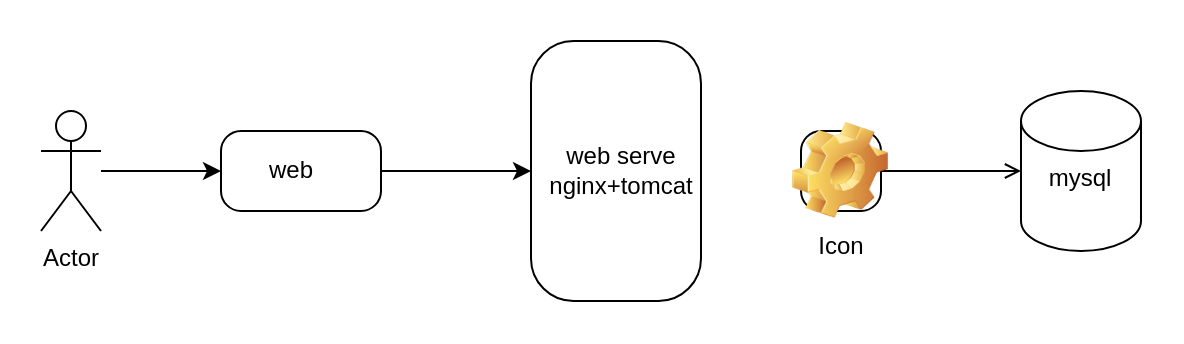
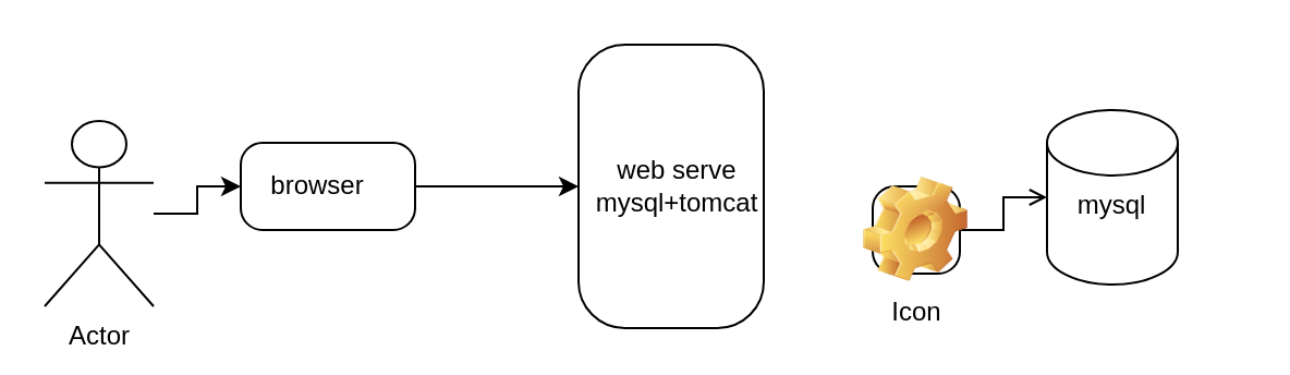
  <mxCell id="0" />
  <mxCell id="1" parent="0" />
  <mxCell id="2" value="" style="edgeStyle=orthogonalEdgeStyle;rounded=0;orthogonalLoop=1;jettySize=auto;html=1;" edge="1" parent="1" source="3" target="5"><mxGeometry relative="1" as="geometry" /></mxCell>
- <mxCell id="3" value="Actor" style="shape=umlActor;verticalLabelPosition=bottom;verticalAlign=top;html=1;outlineConnect=0;" vertex="1" parent="1"><mxGeometry x="20" y="55" width="30" height="60" as="geometry" /></mxCell>
+ <mxCell id="3" value="Actor" style="shape=umlActor;verticalLabelPosition=bottom;verticalAlign=top;html=1;outlineConnect=0;" vertex="1" parent="1"><mxGeometry x="20" y="55" width="50" height="85" as="geometry" /></mxCell>
  <mxCell id="4" value="" style="edgeStyle=orthogonalEdgeStyle;rounded=0;orthogonalLoop=1;jettySize=auto;html=1;fontFamily=Helvetica;fontSize=12;fontColor=default;" edge="1" parent="1" source="5" target="6"><mxGeometry relative="1" as="geometry" /></mxCell>
  <mxCell id="5" value="&lt;div style=&quot;&quot;&gt;&lt;br&gt;&lt;/div&gt;" style="rounded=1;whiteSpace=wrap;html=1;verticalAlign=top;align=center;arcSize=25;" vertex="1" parent="1"><mxGeometry x="110" y="65" width="80" height="40" as="geometry" /></mxCell>
  <mxCell id="6" value="" style="rounded=1;whiteSpace=wrap;html=1;verticalAlign=top;arcSize=25;" vertex="1" parent="1"><mxGeometry x="265" y="20" width="85" height="130" as="geometry" /></mxCell>
- <mxCell id="7" value="web serve&lt;div&gt;nginx+tomcat&lt;/div&gt;" style="text;html=1;align=center;verticalAlign=middle;resizable=0;points=[];autosize=1;strokeColor=none;fillColor=none;fontFamily=Helvetica;fontSize=12;fontColor=default;" vertex="1" parent="1"><mxGeometry x="260" y="65" width="100" height="40" as="geometry" /></mxCell>
- <mxCell id="8" value="web" style="text;html=1;align=center;verticalAlign=middle;resizable=0;points=[];autosize=1;strokeColor=none;fillColor=none;fontFamily=Helvetica;fontSize=12;fontColor=default;" vertex="1" parent="1"><mxGeometry x="110" y="70" width="70" height="30" as="geometry" /></mxCell>
- <mxCell id="9" value="mysql" style="shape=cylinder3;whiteSpace=wrap;html=1;boundedLbl=1;backgroundOutline=1;size=15;rounded=1;strokeColor=default;align=center;verticalAlign=top;arcSize=25;fontFamily=Helvetica;fontSize=12;fontColor=default;fillColor=default;" vertex="1" parent="1"><mxGeometry x="510" y="45" width="60" height="80" as="geometry" /></mxCell>
+ <mxCell id="7" value="web serve&lt;div&gt;mysql+tomcat&lt;/div&gt;" style="text;html=1;align=center;verticalAlign=middle;resizable=0;points=[];autosize=1;strokeColor=none;fillColor=none;fontFamily=Helvetica;fontSize=12;fontColor=default;" vertex="1" parent="1"><mxGeometry x="260" y="65" width="100" height="40" as="geometry" /></mxCell>
+ <mxCell id="8" value="browser" style="text;html=1;align=center;verticalAlign=middle;resizable=0;points=[];autosize=1;strokeColor=none;fillColor=none;fontFamily=Helvetica;fontSize=12;fontColor=default;" vertex="1" parent="1"><mxGeometry x="110" y="70" width="70" height="30" as="geometry" /></mxCell>
+ <mxCell id="9" value="mysql" style="shape=cylinder3;whiteSpace=wrap;html=1;boundedLbl=1;backgroundOutline=1;size=15;rounded=1;strokeColor=default;align=center;verticalAlign=top;arcSize=25;fontFamily=Helvetica;fontSize=12;fontColor=default;fillColor=default;" vertex="1" parent="1"><mxGeometry x="480" y="50" width="60" height="80" as="geometry" /></mxCell>
  <mxCell id="10" value="" style="edgeStyle=orthogonalEdgeStyle;rounded=0;orthogonalLoop=1;jettySize=auto;html=1;fontFamily=Helvetica;fontSize=12;fontColor=default;endArrow=open;" edge="1" parent="1" source="11" target="9"><mxGeometry relative="1" as="geometry" /></mxCell>
- <mxCell id="11" value="Icon" style="icon;html=1;image=img/clipart/Gear_128x128.png;rounded=1;strokeColor=default;align=center;verticalAlign=top;arcSize=25;fontFamily=Helvetica;fontSize=12;fontColor=default;fillColor=default;" vertex="1" parent="1"><mxGeometry x="400" y="65" width="40" height="40" as="geometry" /></mxCell>
+ <mxCell id="11" value="Icon" style="icon;html=1;image=img/clipart/Gear_128x128.png;rounded=1;strokeColor=default;align=center;verticalAlign=top;arcSize=25;fontFamily=Helvetica;fontSize=12;fontColor=default;fillColor=default;" vertex="1" parent="1"><mxGeometry x="400" y="85" width="40" height="40" as="geometry" /></mxCell>
